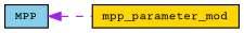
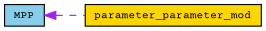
  digraph {
    rankdir=LR
    fontname="Courier Prime"
    node [color=black fontname="Courier Prime" fontsize=10 shape=box style=filled]
-   n1 [fillcolor=gold fontcolor=black height=0.2 label=mpp_parameter_mod width=0.4]
+   n1 [fillcolor=gold fontcolor=black height=0.2 label=parameter_parameter_mod width=0.4]
    n2 [fillcolor=skyblue height=0.2 label=MPP width=0.4]
    n2 -> n1 [dir=back fontname="Courier Prime" fontsize=10 labelfontname=Helvetica labelfontsize=10 shape=plaintext style=dashed color=purple]
  }
